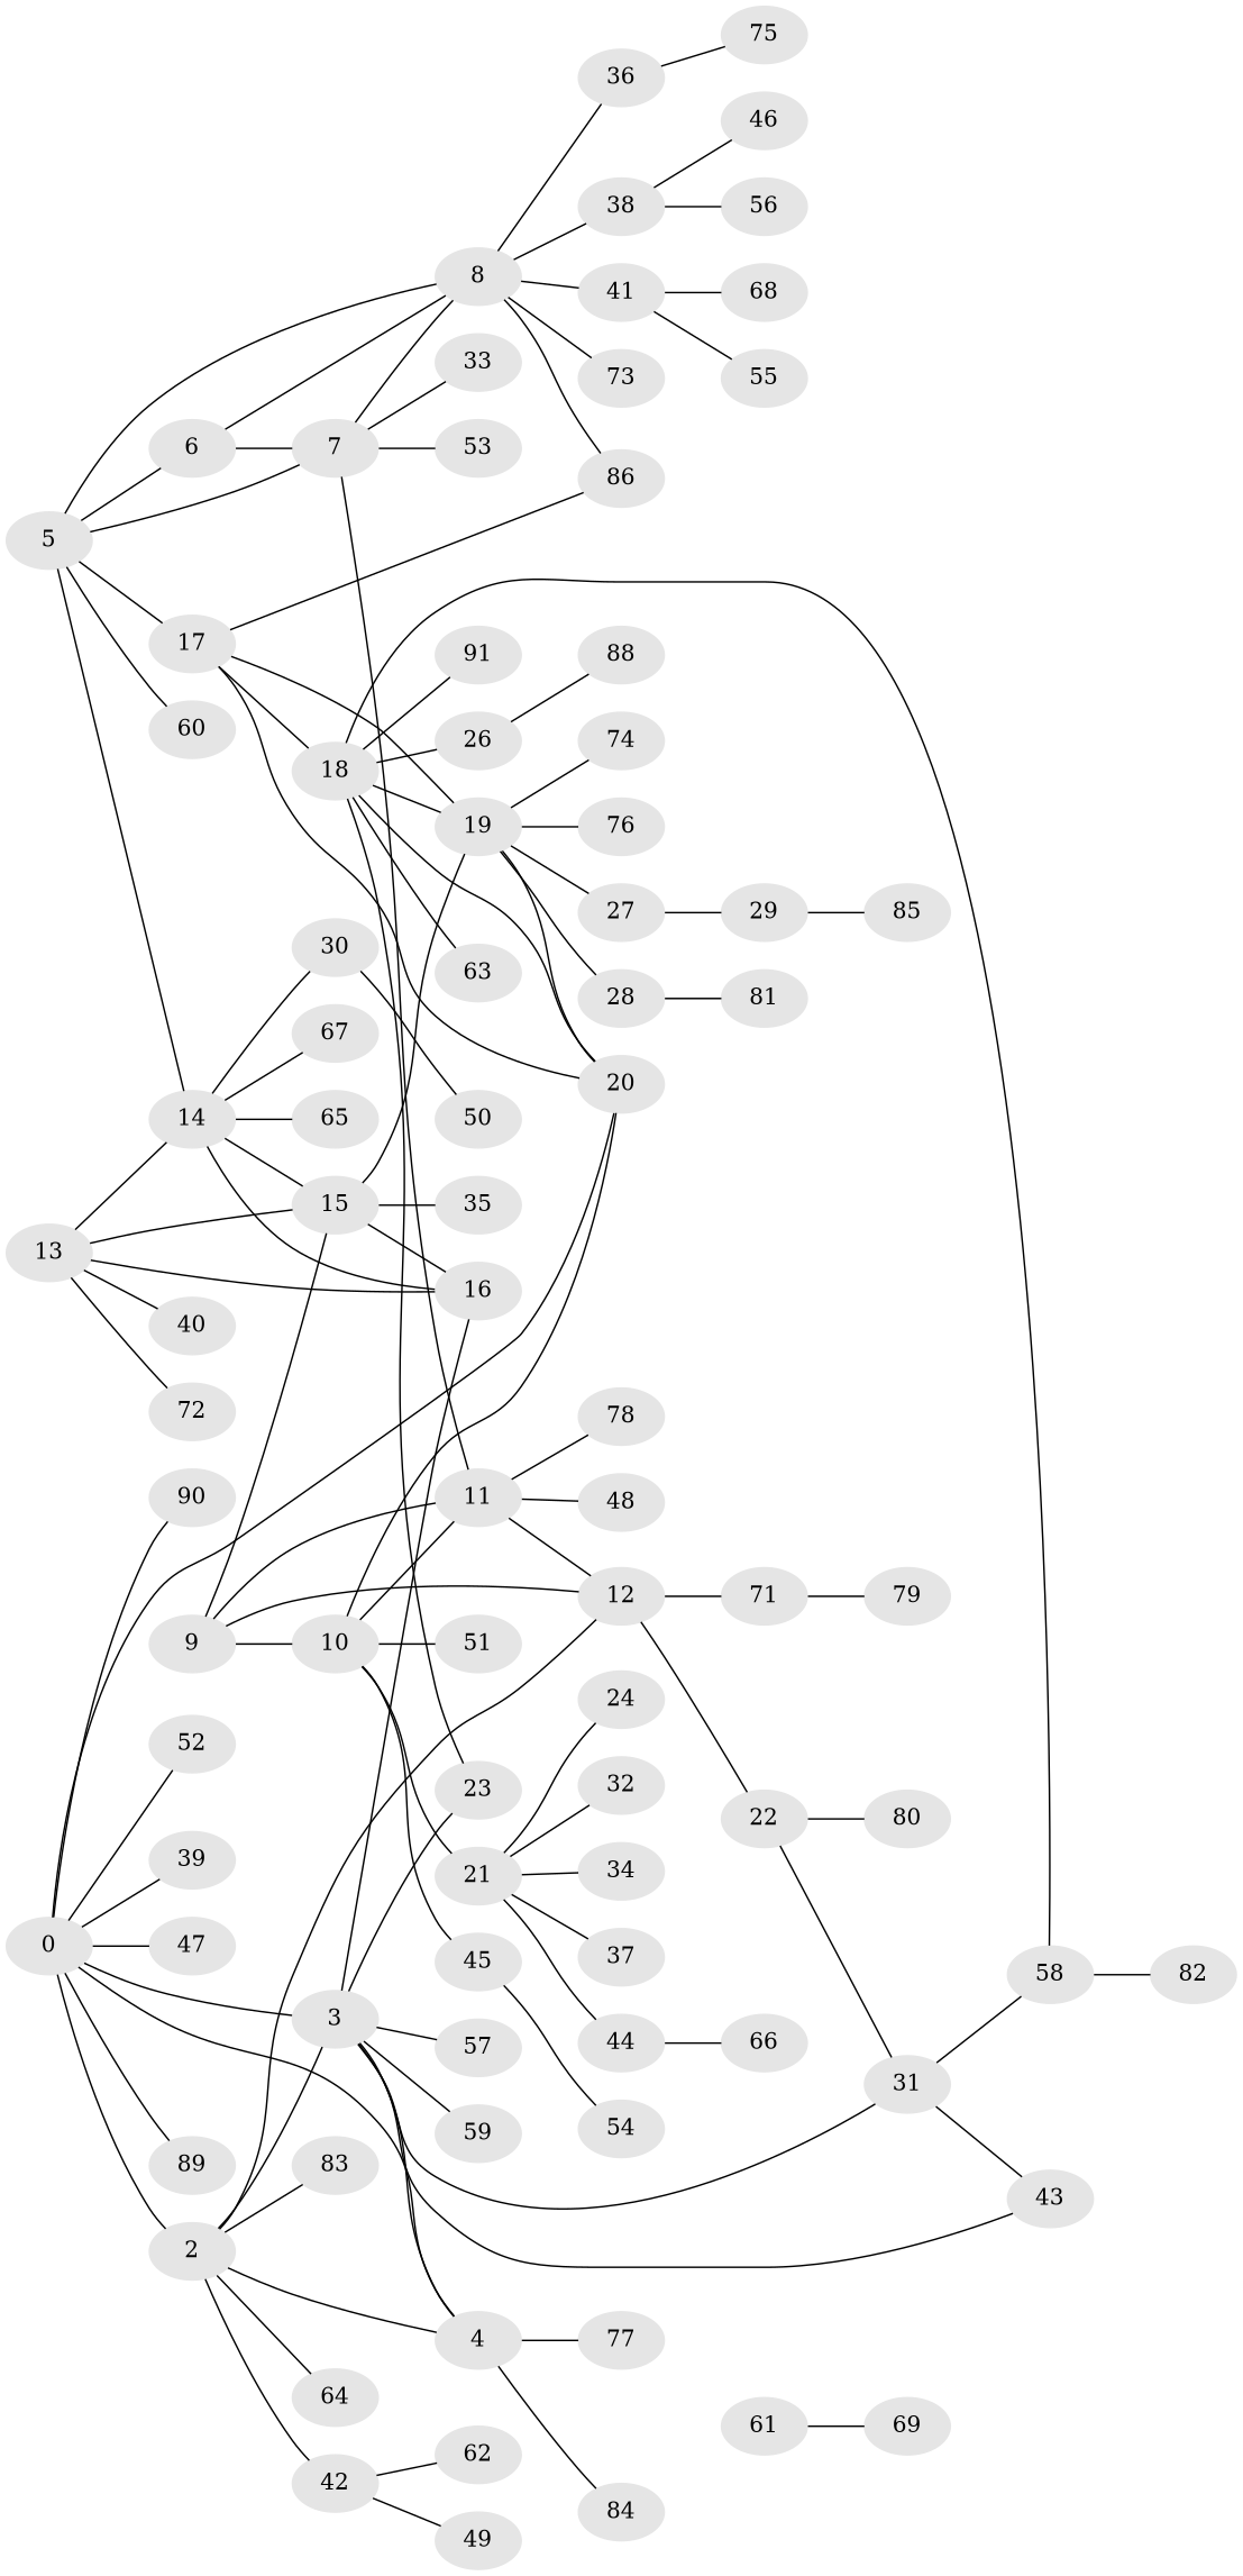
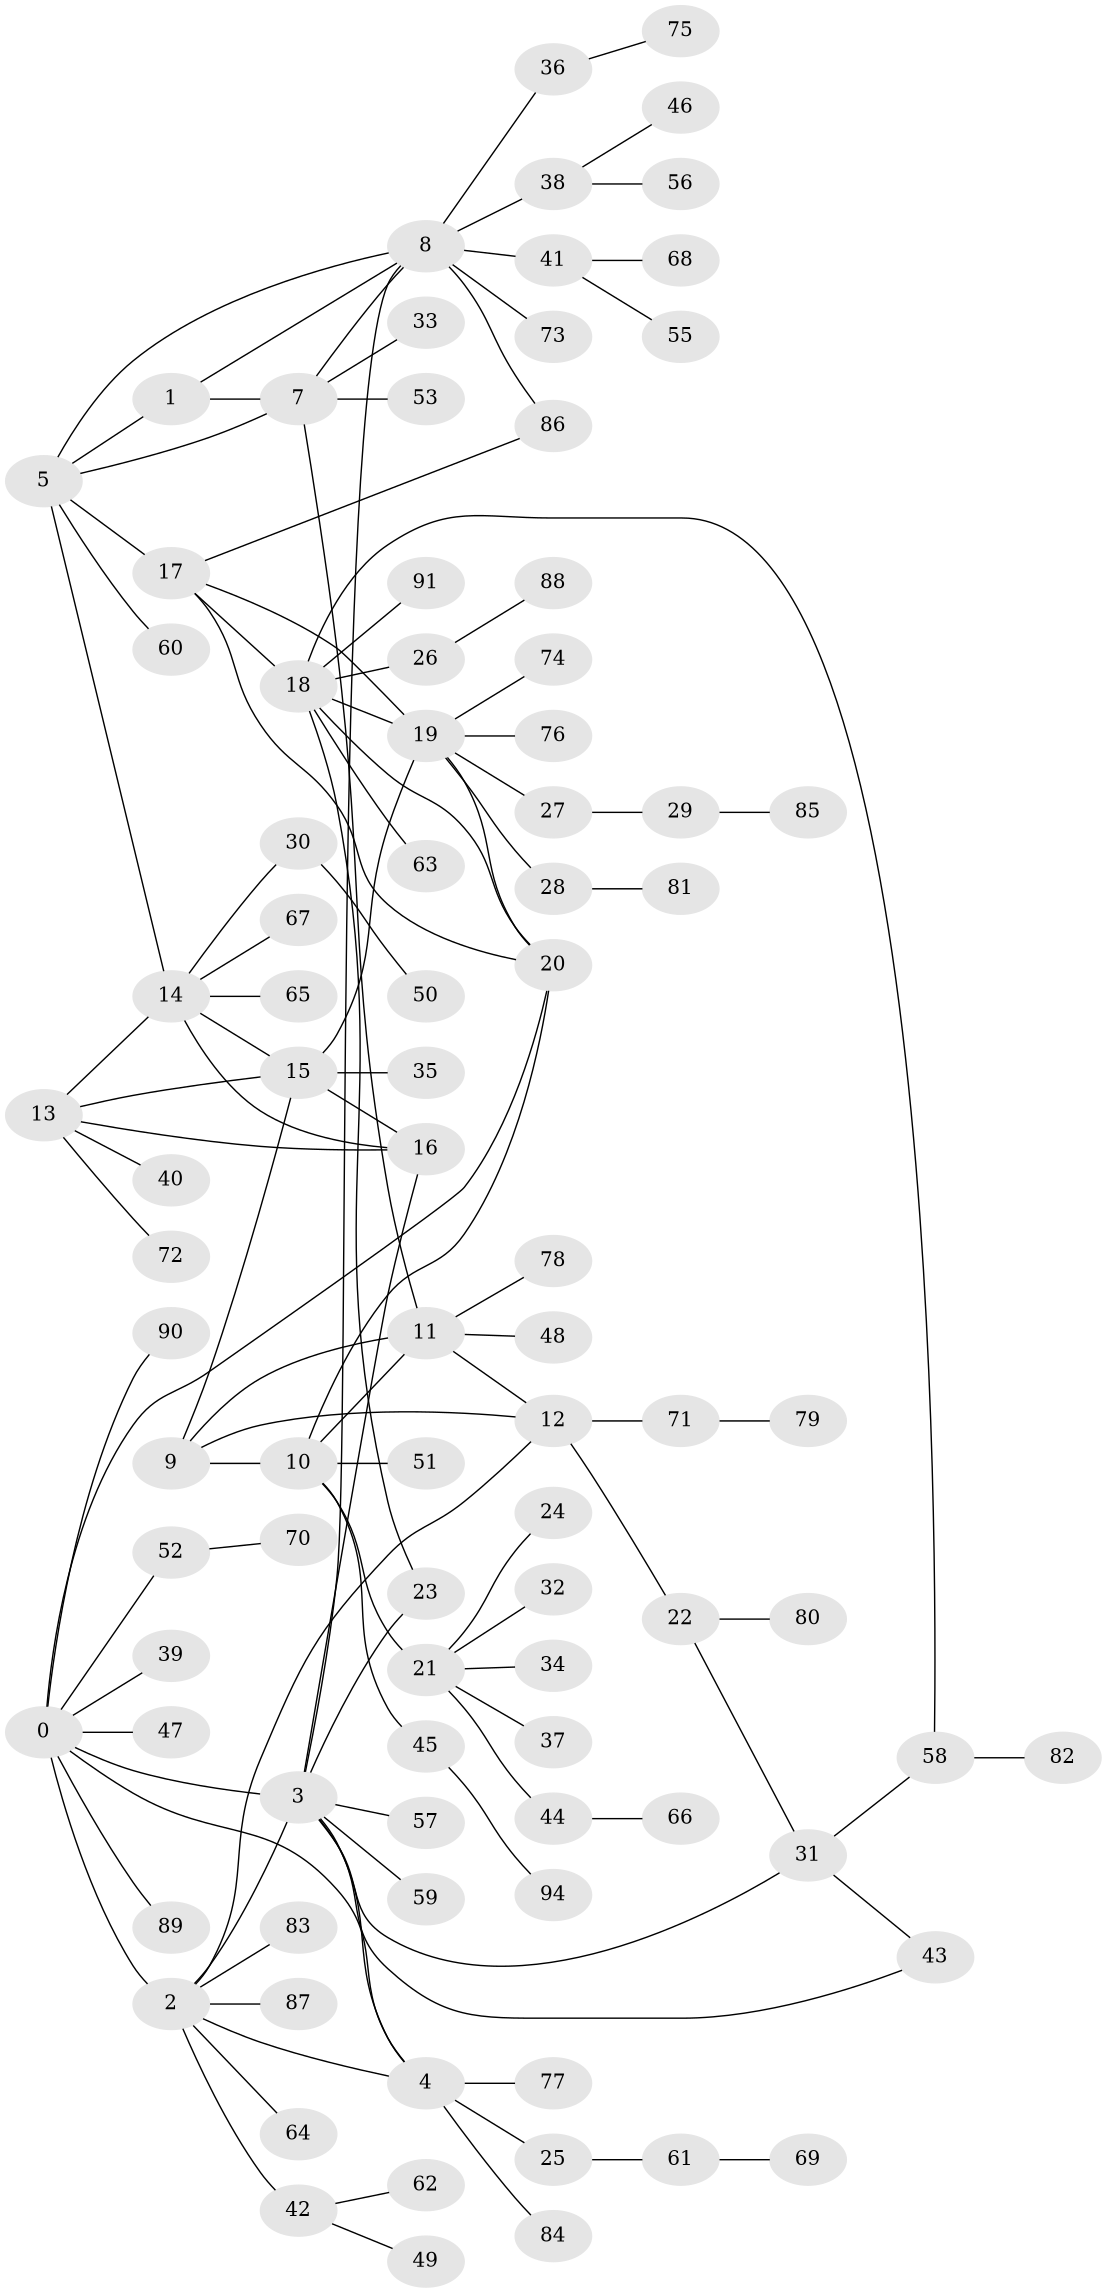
  graph {
    rankdir=LR
    node [color=gray90 style=filled]
    n1 [label=0]
    2
    3
    4
    20
    39
    47
    52
    89
    90
    12
    42
    64
    83
+   87
    8
    16
    23
    31
    43
    57
    59
+   25
    77
    84
+   70
    22
    71
    49
    62
    36
    38
    41
    73
    86
    58
    61
    5
-   6
+   6 [label=1]
    7
    14
    17
    60
    11
    33
    53
    15
    30
    65
    67
    19
    18
    48
    78
    75
    46
    56
    55
    68
    9
    10
    21
    45
    51
    35
    24
    32
    34
    37
    44
-   54
+   54 [label=94]
    80
    79
    13
    40
    72
    50
    27
    28
    74
    76
    26
    63
    91
    88
    82
    29
    81
    66
    69
    85
    n1 -- 2
    n1 -- 3
    n1 -- 4
    n1 -- 20
    n1 -- 39
    n1 -- 47
    n1 -- 52
    n1 -- 89
    n1 -- 90
    2 -- 3
    2 -- 4
    2 -- 12
    2 -- 42
    2 -- 64
    2 -- 83
+   2 -- 87
    3 -- 4
+   3 -- 8
    3 -- 16
    3 -- 23
    3 -- 31
    3 -- 43
    3 -- 57
    3 -- 59
+   4 -- 25
    4 -- 77
    4 -- 84
+   52 -- 70
    12 -- 22
    12 -- 71
    42 -- 49
    42 -- 62
    8 -- 36
    8 -- 38
    8 -- 41
    8 -- 73
    8 -- 86
    31 -- 43
    31 -- 58
+   25 -- 61
    22 -- 31
    22 -- 80
    71 -- 79
    36 -- 75
    38 -- 46
    38 -- 56
    41 -- 55
    41 -- 68
    58 -- 82
    61 -- 69
    5 -- 8
    5 -- 6
    5 -- 7
    5 -- 14
    5 -- 17
    5 -- 60
    6 -- 8
    6 -- 7
    7 -- 8
    7 -- 11
    7 -- 33
    7 -- 53
    14 -- 16
    14 -- 15
    14 -- 30
    14 -- 65
    14 -- 67
    17 -- 20
    17 -- 86
    17 -- 19
    17 -- 18
    11 -- 12
    11 -- 48
    11 -- 78
    15 -- 16
    15 -- 19
    15 -- 35
    30 -- 50
    19 -- 20
    19 -- 27
    19 -- 28
    19 -- 74
    19 -- 76
    18 -- 20
    18 -- 23
    18 -- 58
    18 -- 19
    18 -- 26
    18 -- 63
    18 -- 91
    9 -- 12
    9 -- 11
    9 -- 15
    9 -- 10
    10 -- 20
    10 -- 11
    10 -- 21
    10 -- 45
    10 -- 51
    21 -- 24
    21 -- 32
    21 -- 34
    21 -- 37
    21 -- 44
    45 -- 54
    44 -- 66
    13 -- 16
    13 -- 14
    13 -- 15
    13 -- 40
    13 -- 72
    27 -- 29
    28 -- 81
    26 -- 88
    29 -- 85
  }
